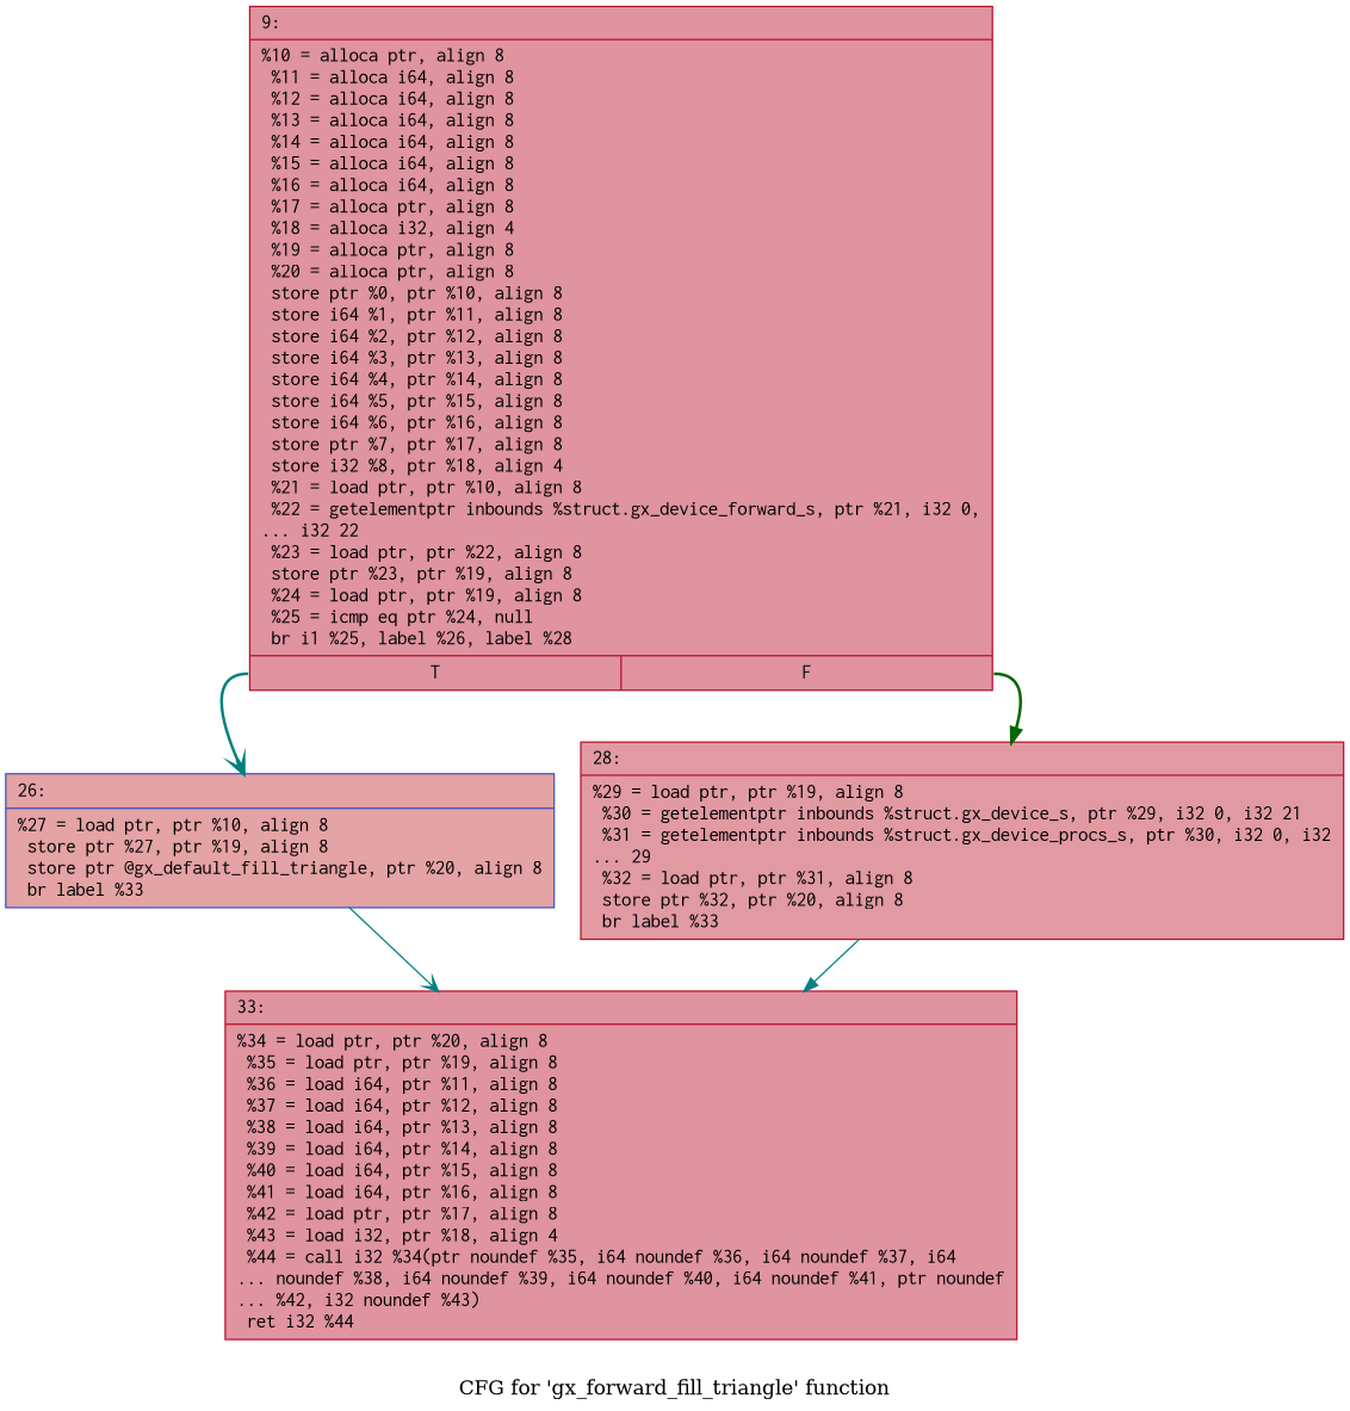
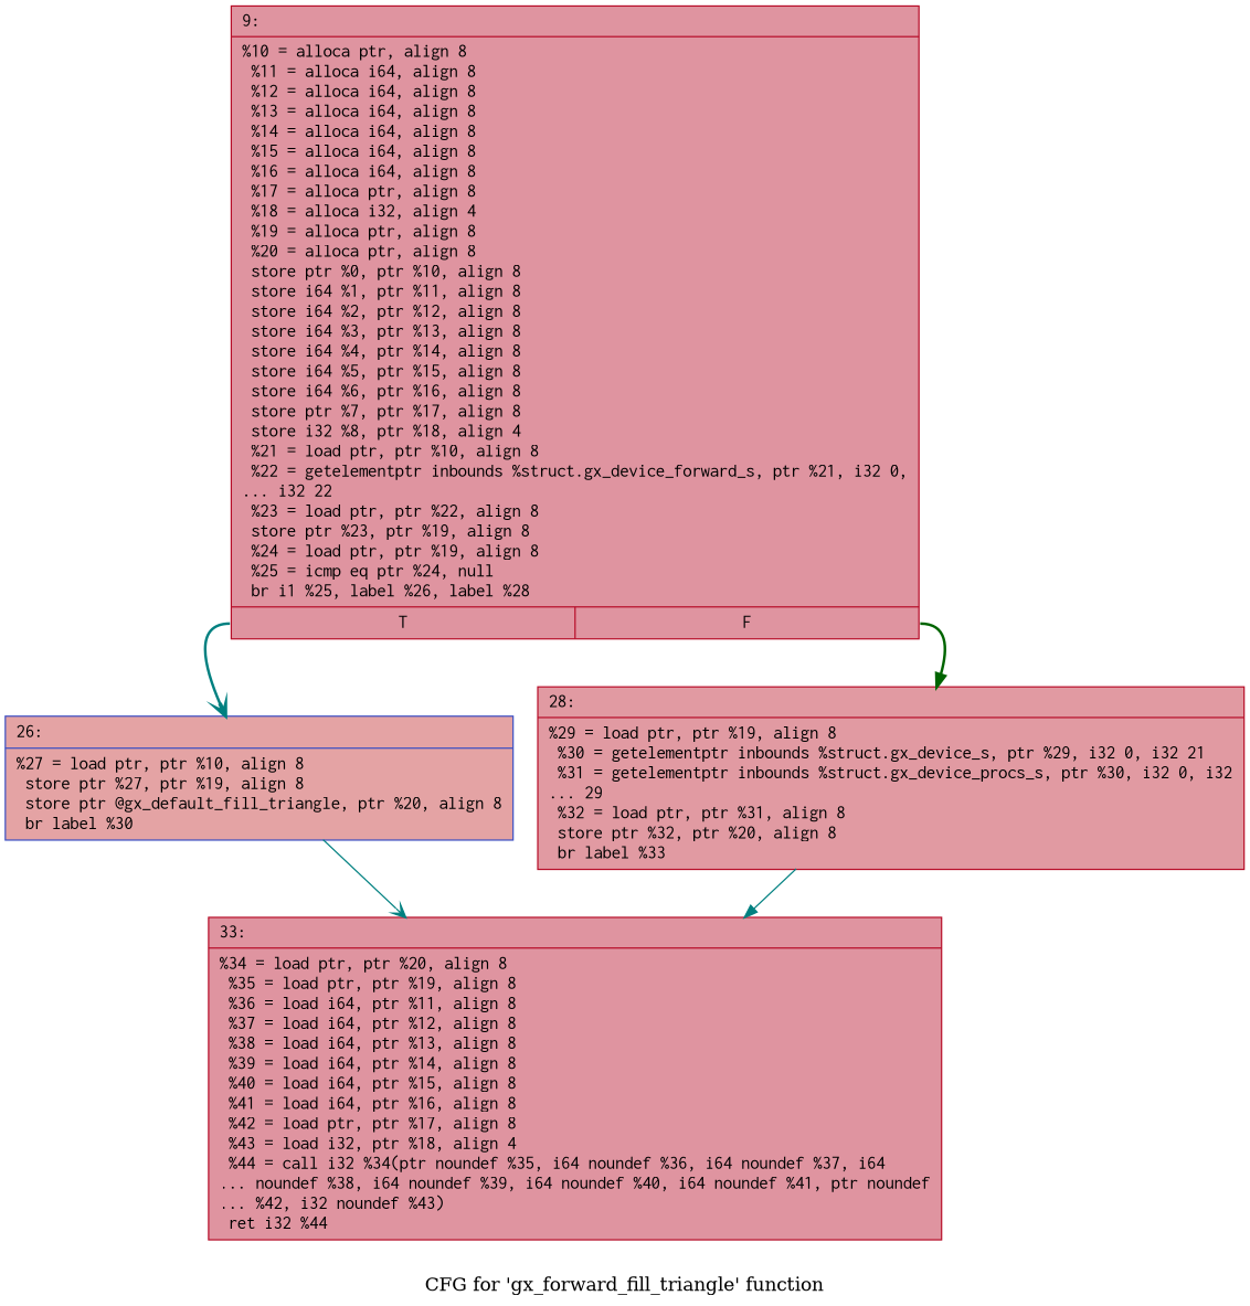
  digraph {
    label="CFG for 'gx_forward_fill_triangle' function"
    node [color="#b70d28ff" fillcolor="#b70d2870" fontname=Courier shape=record style=filled]
    edge [color=teal style=bold arrowhead=vee]
    n1 [label="{9:\l|  %10 = alloca ptr, align 8\l  %11 = alloca i64, align 8\l  %12 = alloca i64, align 8\l  %13 = alloca i64, align 8\l  %14 = alloca i64, align 8\l  %15 = alloca i64, align 8\l  %16 = alloca i64, align 8\l  %17 = alloca ptr, align 8\l  %18 = alloca i32, align 4\l  %19 = alloca ptr, align 8\l  %20 = alloca ptr, align 8\l  store ptr %0, ptr %10, align 8\l  store i64 %1, ptr %11, align 8\l  store i64 %2, ptr %12, align 8\l  store i64 %3, ptr %13, align 8\l  store i64 %4, ptr %14, align 8\l  store i64 %5, ptr %15, align 8\l  store i64 %6, ptr %16, align 8\l  store ptr %7, ptr %17, align 8\l  store i32 %8, ptr %18, align 4\l  %21 = load ptr, ptr %10, align 8\l  %22 = getelementptr inbounds %struct.gx_device_forward_s, ptr %21, i32 0,\l... i32 22\l  %23 = load ptr, ptr %22, align 8\l  store ptr %23, ptr %19, align 8\l  %24 = load ptr, ptr %19, align 8\l  %25 = icmp eq ptr %24, null\l  br i1 %25, label %26, label %28\l|{<s0>T|<s1>F}}"]
-   n2 [color="#3d50c3ff" fillcolor="#c32e3170" label="{26:\l|  %27 = load ptr, ptr %10, align 8\l  store ptr %27, ptr %19, align 8\l  store ptr @gx_default_fill_triangle, ptr %20, align 8\l  br label %33\l}"]
+   n2 [color="#3d50c3ff" fillcolor="#c32e3170" label="{26:\l|  %27 = load ptr, ptr %10, align 8\l  store ptr %27, ptr %19, align 8\l  store ptr @gx_default_fill_triangle, ptr %20, align 8\l  br label %30\l}"]
    n3 [fillcolor="#bb1b2c70" label="{28:\l|  %29 = load ptr, ptr %19, align 8\l  %30 = getelementptr inbounds %struct.gx_device_s, ptr %29, i32 0, i32 21\l  %31 = getelementptr inbounds %struct.gx_device_procs_s, ptr %30, i32 0, i32\l... 29\l  %32 = load ptr, ptr %31, align 8\l  store ptr %32, ptr %20, align 8\l  br label %33\l}"]
    n4 [label="{33:\l|  %34 = load ptr, ptr %20, align 8\l  %35 = load ptr, ptr %19, align 8\l  %36 = load i64, ptr %11, align 8\l  %37 = load i64, ptr %12, align 8\l  %38 = load i64, ptr %13, align 8\l  %39 = load i64, ptr %14, align 8\l  %40 = load i64, ptr %15, align 8\l  %41 = load i64, ptr %16, align 8\l  %42 = load ptr, ptr %17, align 8\l  %43 = load i32, ptr %18, align 4\l  %44 = call i32 %34(ptr noundef %35, i64 noundef %36, i64 noundef %37, i64\l... noundef %38, i64 noundef %39, i64 noundef %40, i64 noundef %41, ptr noundef\l... %42, i32 noundef %43)\l  ret i32 %44\l}"]
    n1 -> n2 [tailport=s0]
    n1 -> n3 [tailport=s1 color=darkgreen arrowhead=normal]
    n2 -> n4 [style=solid]
    n3 -> n4 [style=solid arrowhead=normal]
  }
